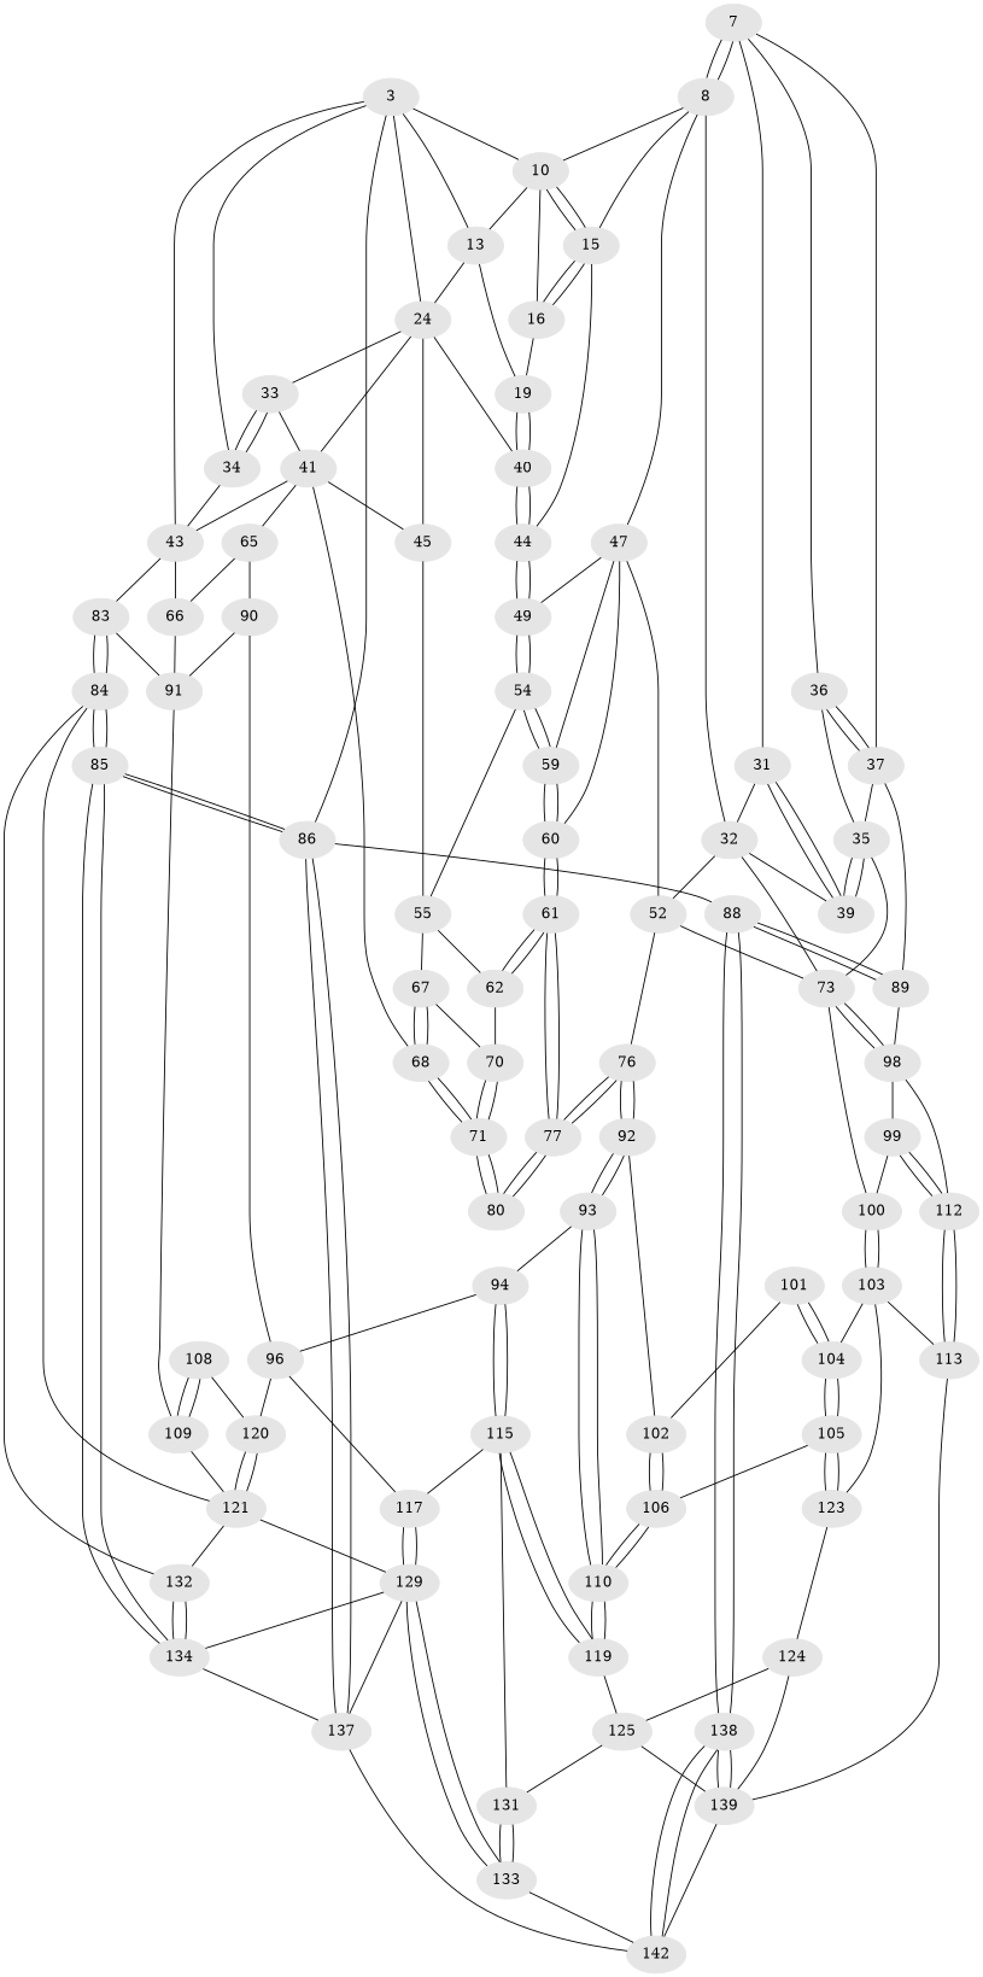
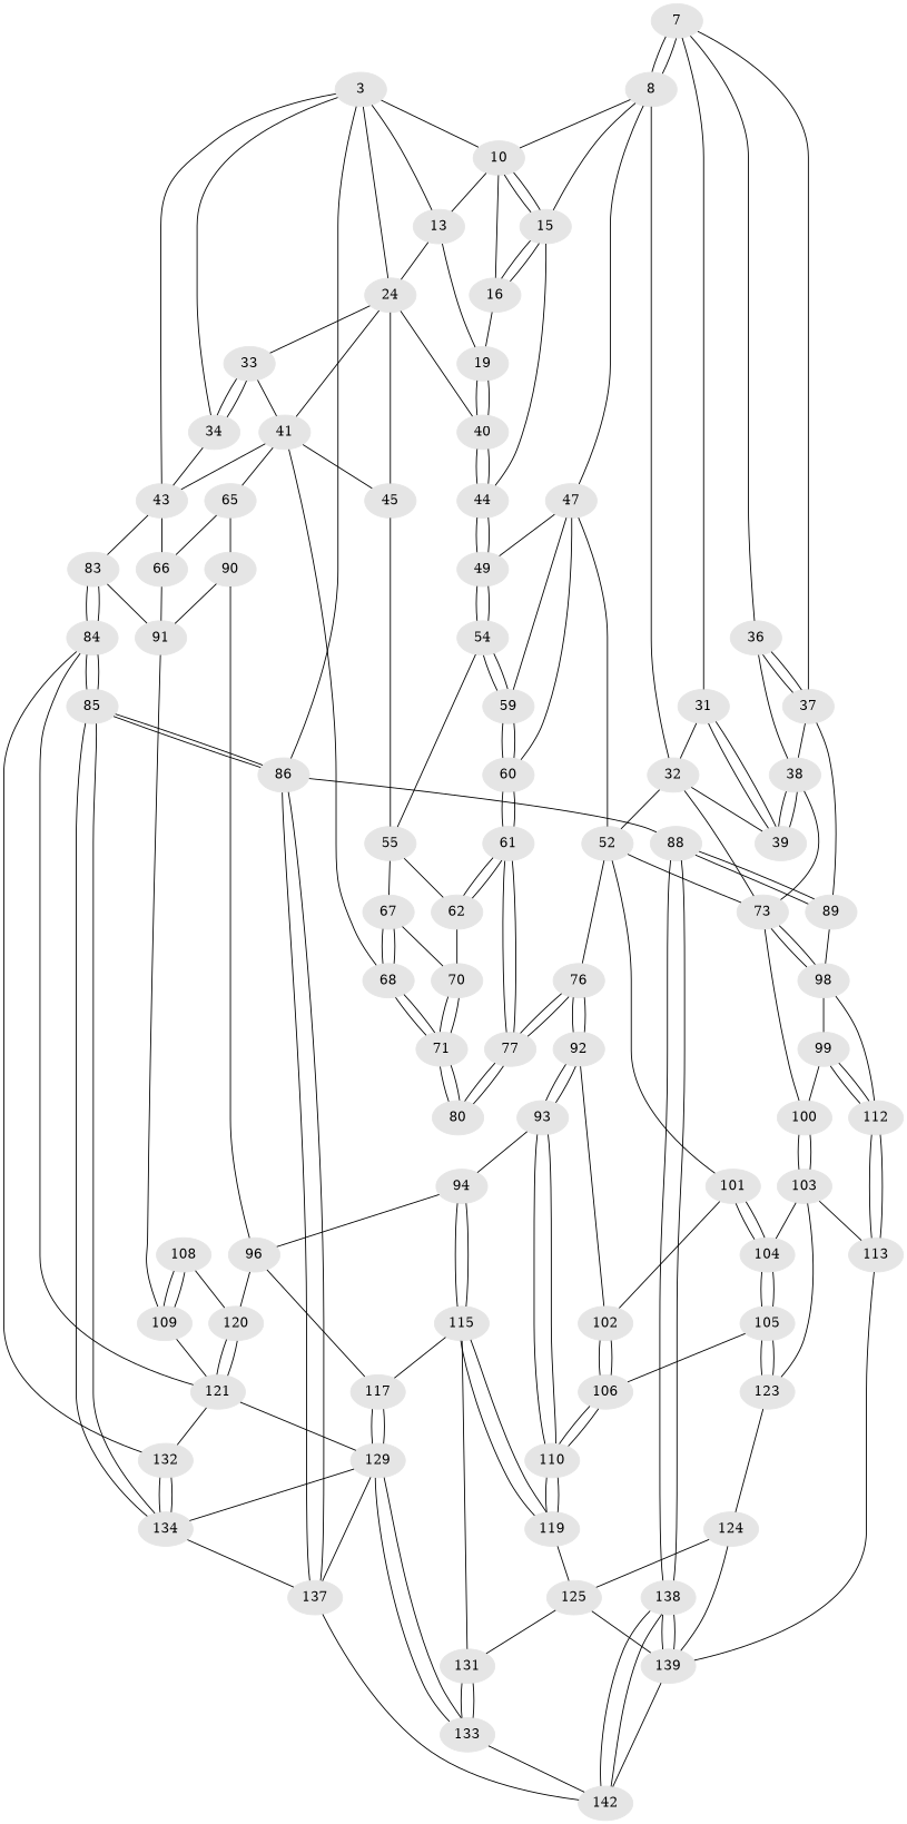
  graph {
    node [color=gray90 style=filled]
    3 [super="+35+4"]
    10 [super="+11"]
    13 [super="+14+20"]
    24 [super="+25"]
    34
    43 [super="+57"]
    86
    7 [super="+17"]
    8 [super="+9"]
    31
    36 [super="+87"]
    37
    88
    89
    138
    15 [super="+30"]
    16
    19
    40
    33
    41 [super="+42"]
    45
    66
    83
    137 [super="+144"]
    32 [super="+50"]
    47 [super="+48+53"]
    39
-   38 [super="+72" label=35]
+   38 [super="+72"]
    44
    52 [super="+75"]
    73 [super="+74"]
    49
    59
    60
    65 [super="+82"]
    68
    55 [super="+56+63"]
    76
    101
    98 [super="+111"]
    100
    90
    71
    91 [super="+107"]
    84 [super="+128"]
    54
    62
    67 [super="+69"]
    61
    77
    92
    102
    104
    70
    80
    96 [super="+97+118"]
    109
    99
    112
    103 [super="+114"]
    93
    94 [super="+95"]
    115 [super="+116"]
    85
    121 [super="+122"]
    132
    134 [super="+136"]
    129 [super="+130"]
    142 [super="+143"]
    139 [super="+141+140"]
    117
    120
    110
    106
    119
    131
    108
    113
    123
    105
    124
    125 [super="+126"]
    133
    3 -- 10
    3 -- 13
    3 -- 24
    3 -- 34
    3 -- 43
    3 -- 86
    10 -- 13
    10 -- 15
    10 -- 15
    10 -- 16
    13 -- 24
    13 -- 19
    24 -- 40
    24 -- 33
    24 -- 41
    24 -- 45
    34 -- 43
    43 -- 66
    43 -- 83
    86 -- 88
    86 -- 137
    86 -- 137
    7 -- 8 [weight=2]
    7 -- 8
    7 -- 31
    7 -- 36
    7 -- 37
    8 -- 10
    8 -- 15
    8 -- 32
    8 -- 47
    31 -- 32
    31 -- 39
    31 -- 39
    36 -- 37
    36 -- 37
    36 -- 38
    37 -- 89
    37 -- 38
    88 -- 89
    88 -- 89
    88 -- 138
    88 -- 138
    89 -- 98
    138 -- 142
    138 -- 142
    138 -- 139
    138 -- 139
    15 -- 16
    15 -- 16
    15 -- 44
    16 -- 19
    19 -- 40
    19 -- 40
    40 -- 44
    40 -- 44
    33 -- 34
    33 -- 34
    33 -- 41
    41 -- 43
    41 -- 45
    41 -- 65
    41 -- 68
    45 -- 55
    66 -- 91
    83 -- 91
    83 -- 84
    83 -- 84
    137 -- 142
    32 -- 39
    32 -- 52
    32 -- 73
    47 -- 52
    47 -- 49
    47 -- 59
    47 -- 60
    38 -- 39
    38 -- 39
    38 -- 73
    44 -- 49
    44 -- 49
    52 -- 73
    52 -- 76
+   52 -- 101
    73 -- 98
    73 -- 98
    73 -- 100
    49 -- 54
    49 -- 54
    59 -- 60
    59 -- 60
    60 -- 61
    60 -- 61
    65 -- 66
    65 -- 90
    68 -- 71
    68 -- 71
    55 -- 62
    55 -- 67 [weight=2]
    76 -- 77
    76 -- 77
    76 -- 92
    76 -- 92
    101 -- 102
    101 -- 104
    101 -- 104
    98 -- 99
    98 -- 112
    100 -- 103
    100 -- 103
    90 -- 91
    90 -- 96
    71 -- 80
    71 -- 80
    91 -- 109
    84 -- 85
    84 -- 85
    84 -- 121
    84 -- 132
    54 -- 59
    54 -- 59
    54 -- 55
    62 -- 70
    67 -- 68
    67 -- 68
    67 -- 70
    61 -- 62
    61 -- 62
    61 -- 77
    61 -- 77
    77 -- 80
    77 -- 80
    92 -- 102
    92 -- 93
    92 -- 93
    102 -- 106
    102 -- 106
    104 -- 105
    104 -- 105
    70 -- 71
    70 -- 71
    96 -- 117
    96 -- 120
    109 -- 121
    99 -- 100
    99 -- 112
    99 -- 112
    112 -- 113
    112 -- 113
    103 -- 104
    103 -- 113
    103 -- 123
    93 -- 94
    93 -- 110
    93 -- 110
    94 -- 96
    94 -- 115
    94 -- 115
    115 -- 117
    115 -- 119
    115 -- 119
    115 -- 131
    85 -- 86
    85 -- 86
    85 -- 134
    85 -- 134
    121 -- 132
    121 -- 129
    132 -- 134
    132 -- 134
    134 -- 137
    129 -- 137
    129 -- 134
    129 -- 133
    129 -- 133
    139 -- 142
    117 -- 129
    117 -- 129
    120 -- 121
    120 -- 121
    110 -- 119
    110 -- 119
    106 -- 110
    106 -- 110
    119 -- 125
    131 -- 133
    131 -- 133
    108 -- 109
    108 -- 109
    108 -- 120
    113 -- 139
    123 -- 124
    105 -- 106
    105 -- 123
    105 -- 123
    124 -- 139
    124 -- 125
    125 -- 139
    125 -- 131
    133 -- 142
  }
